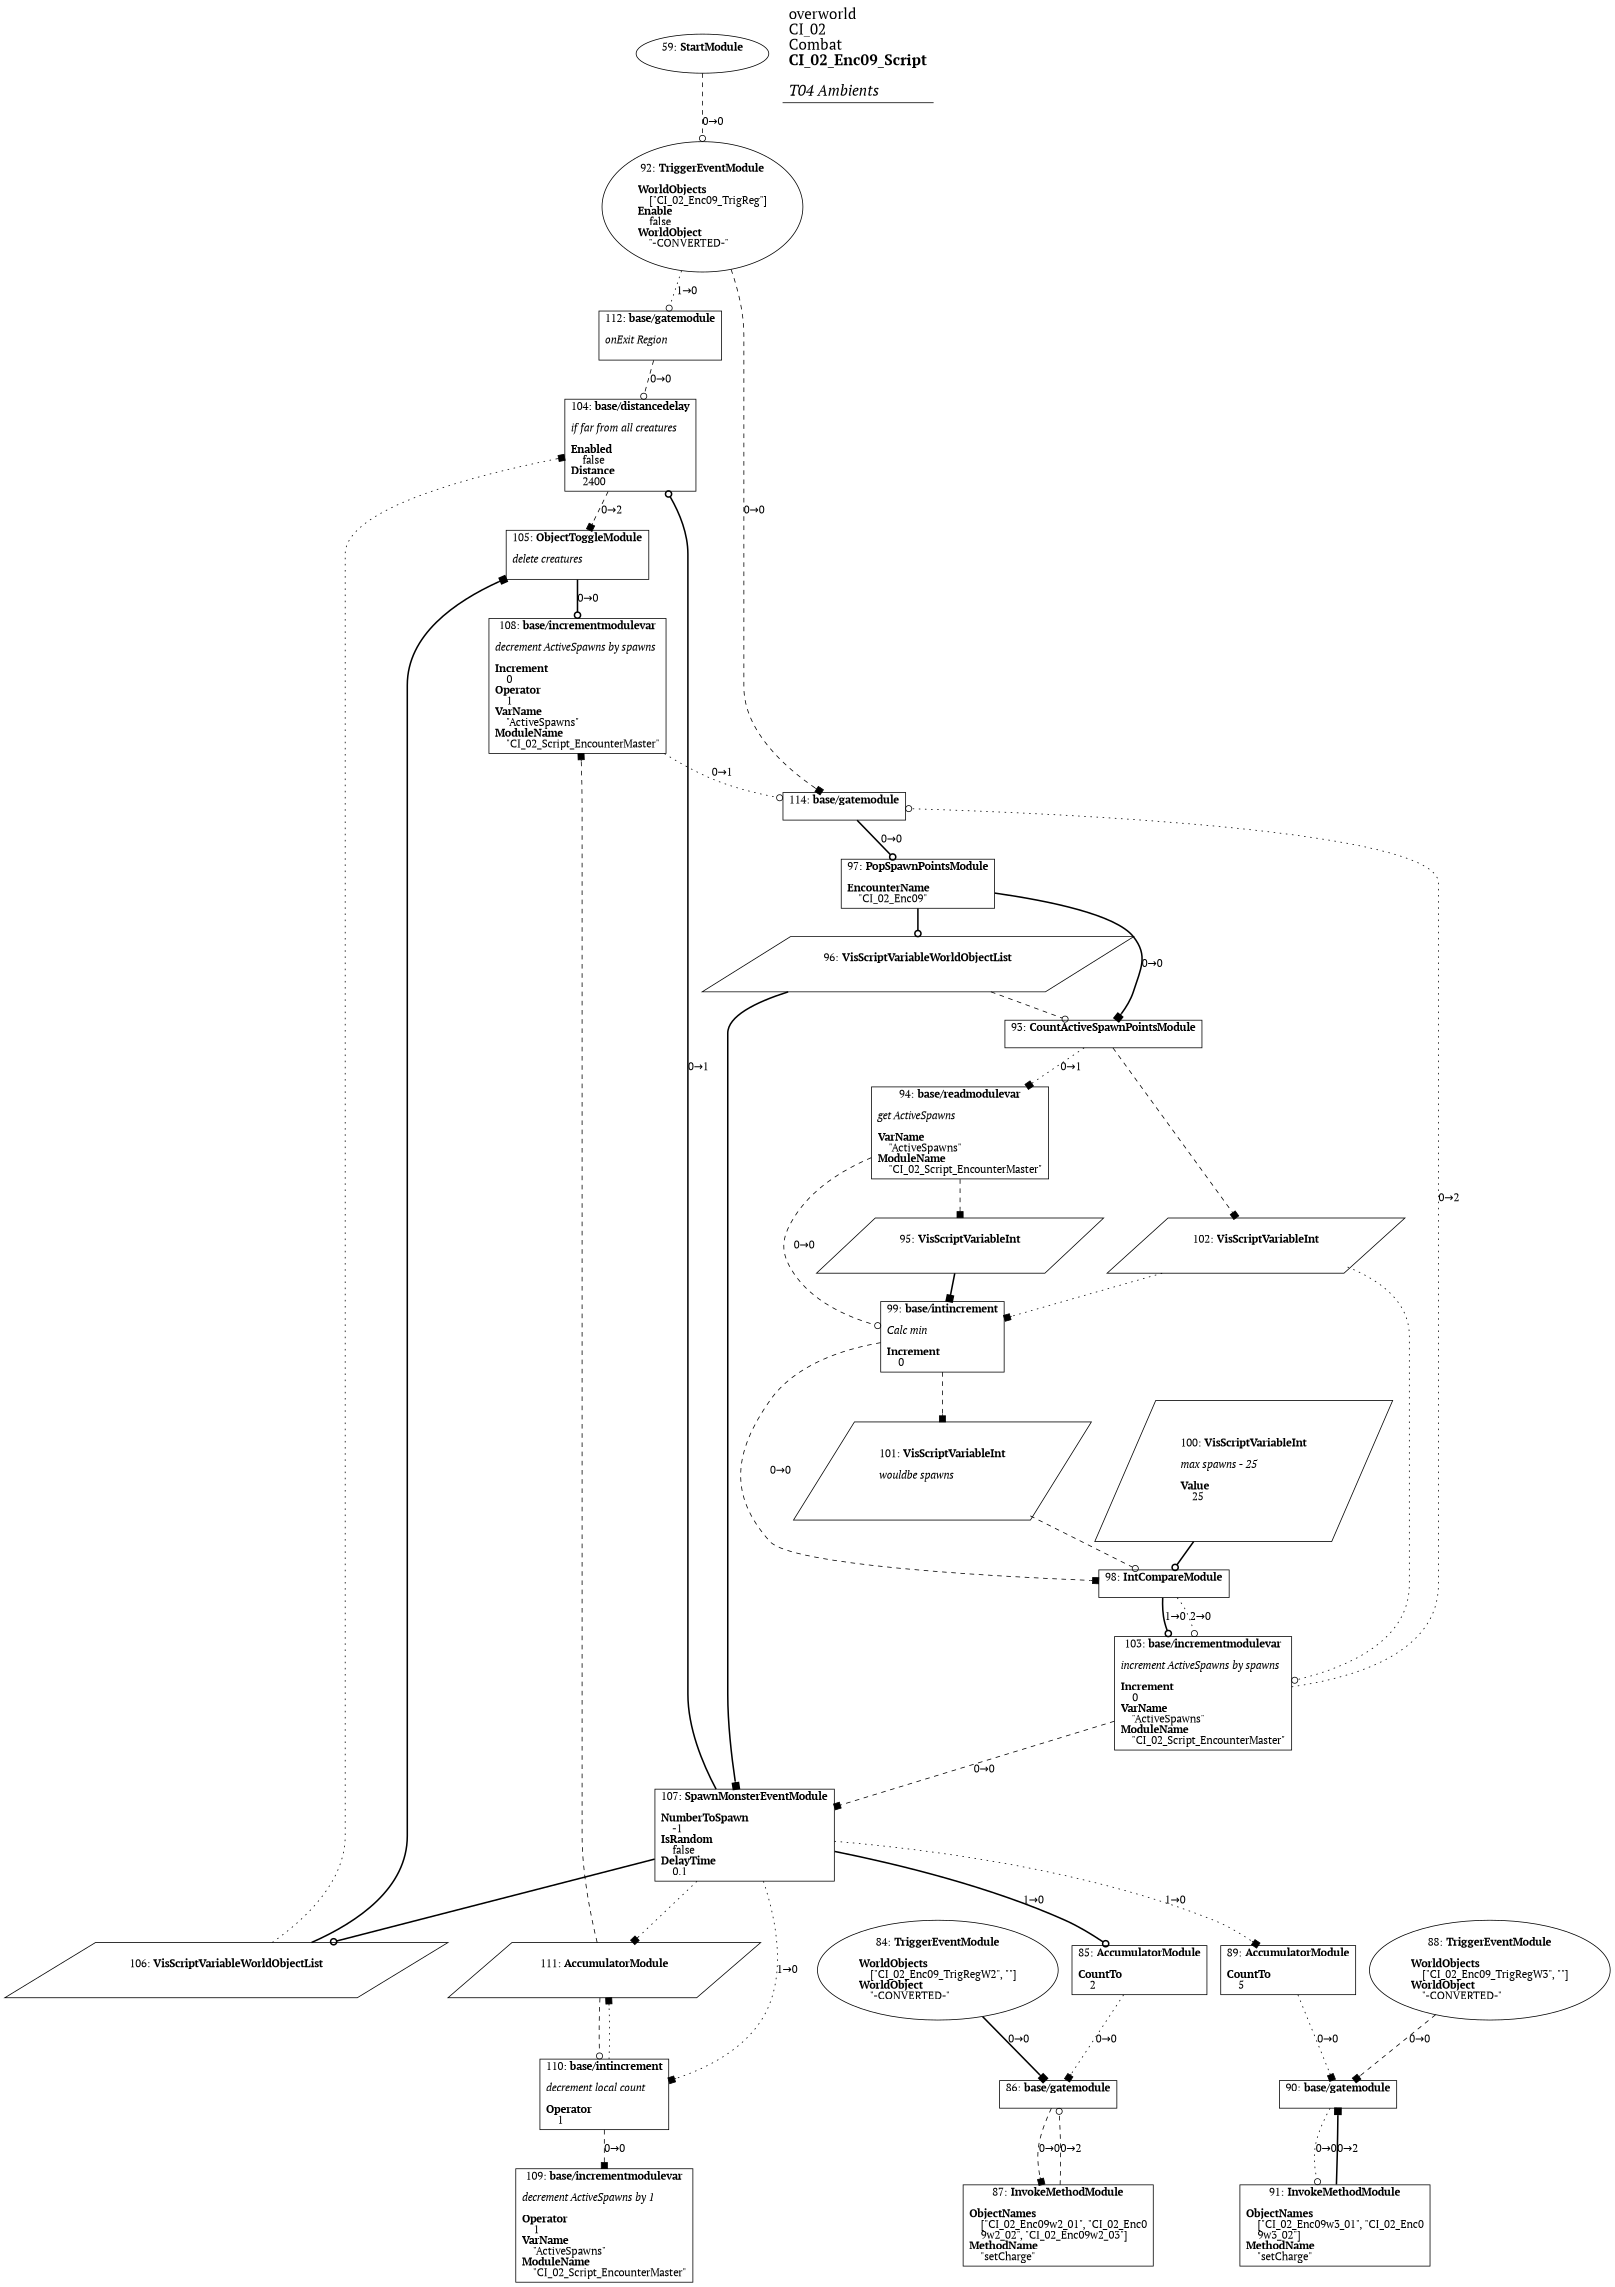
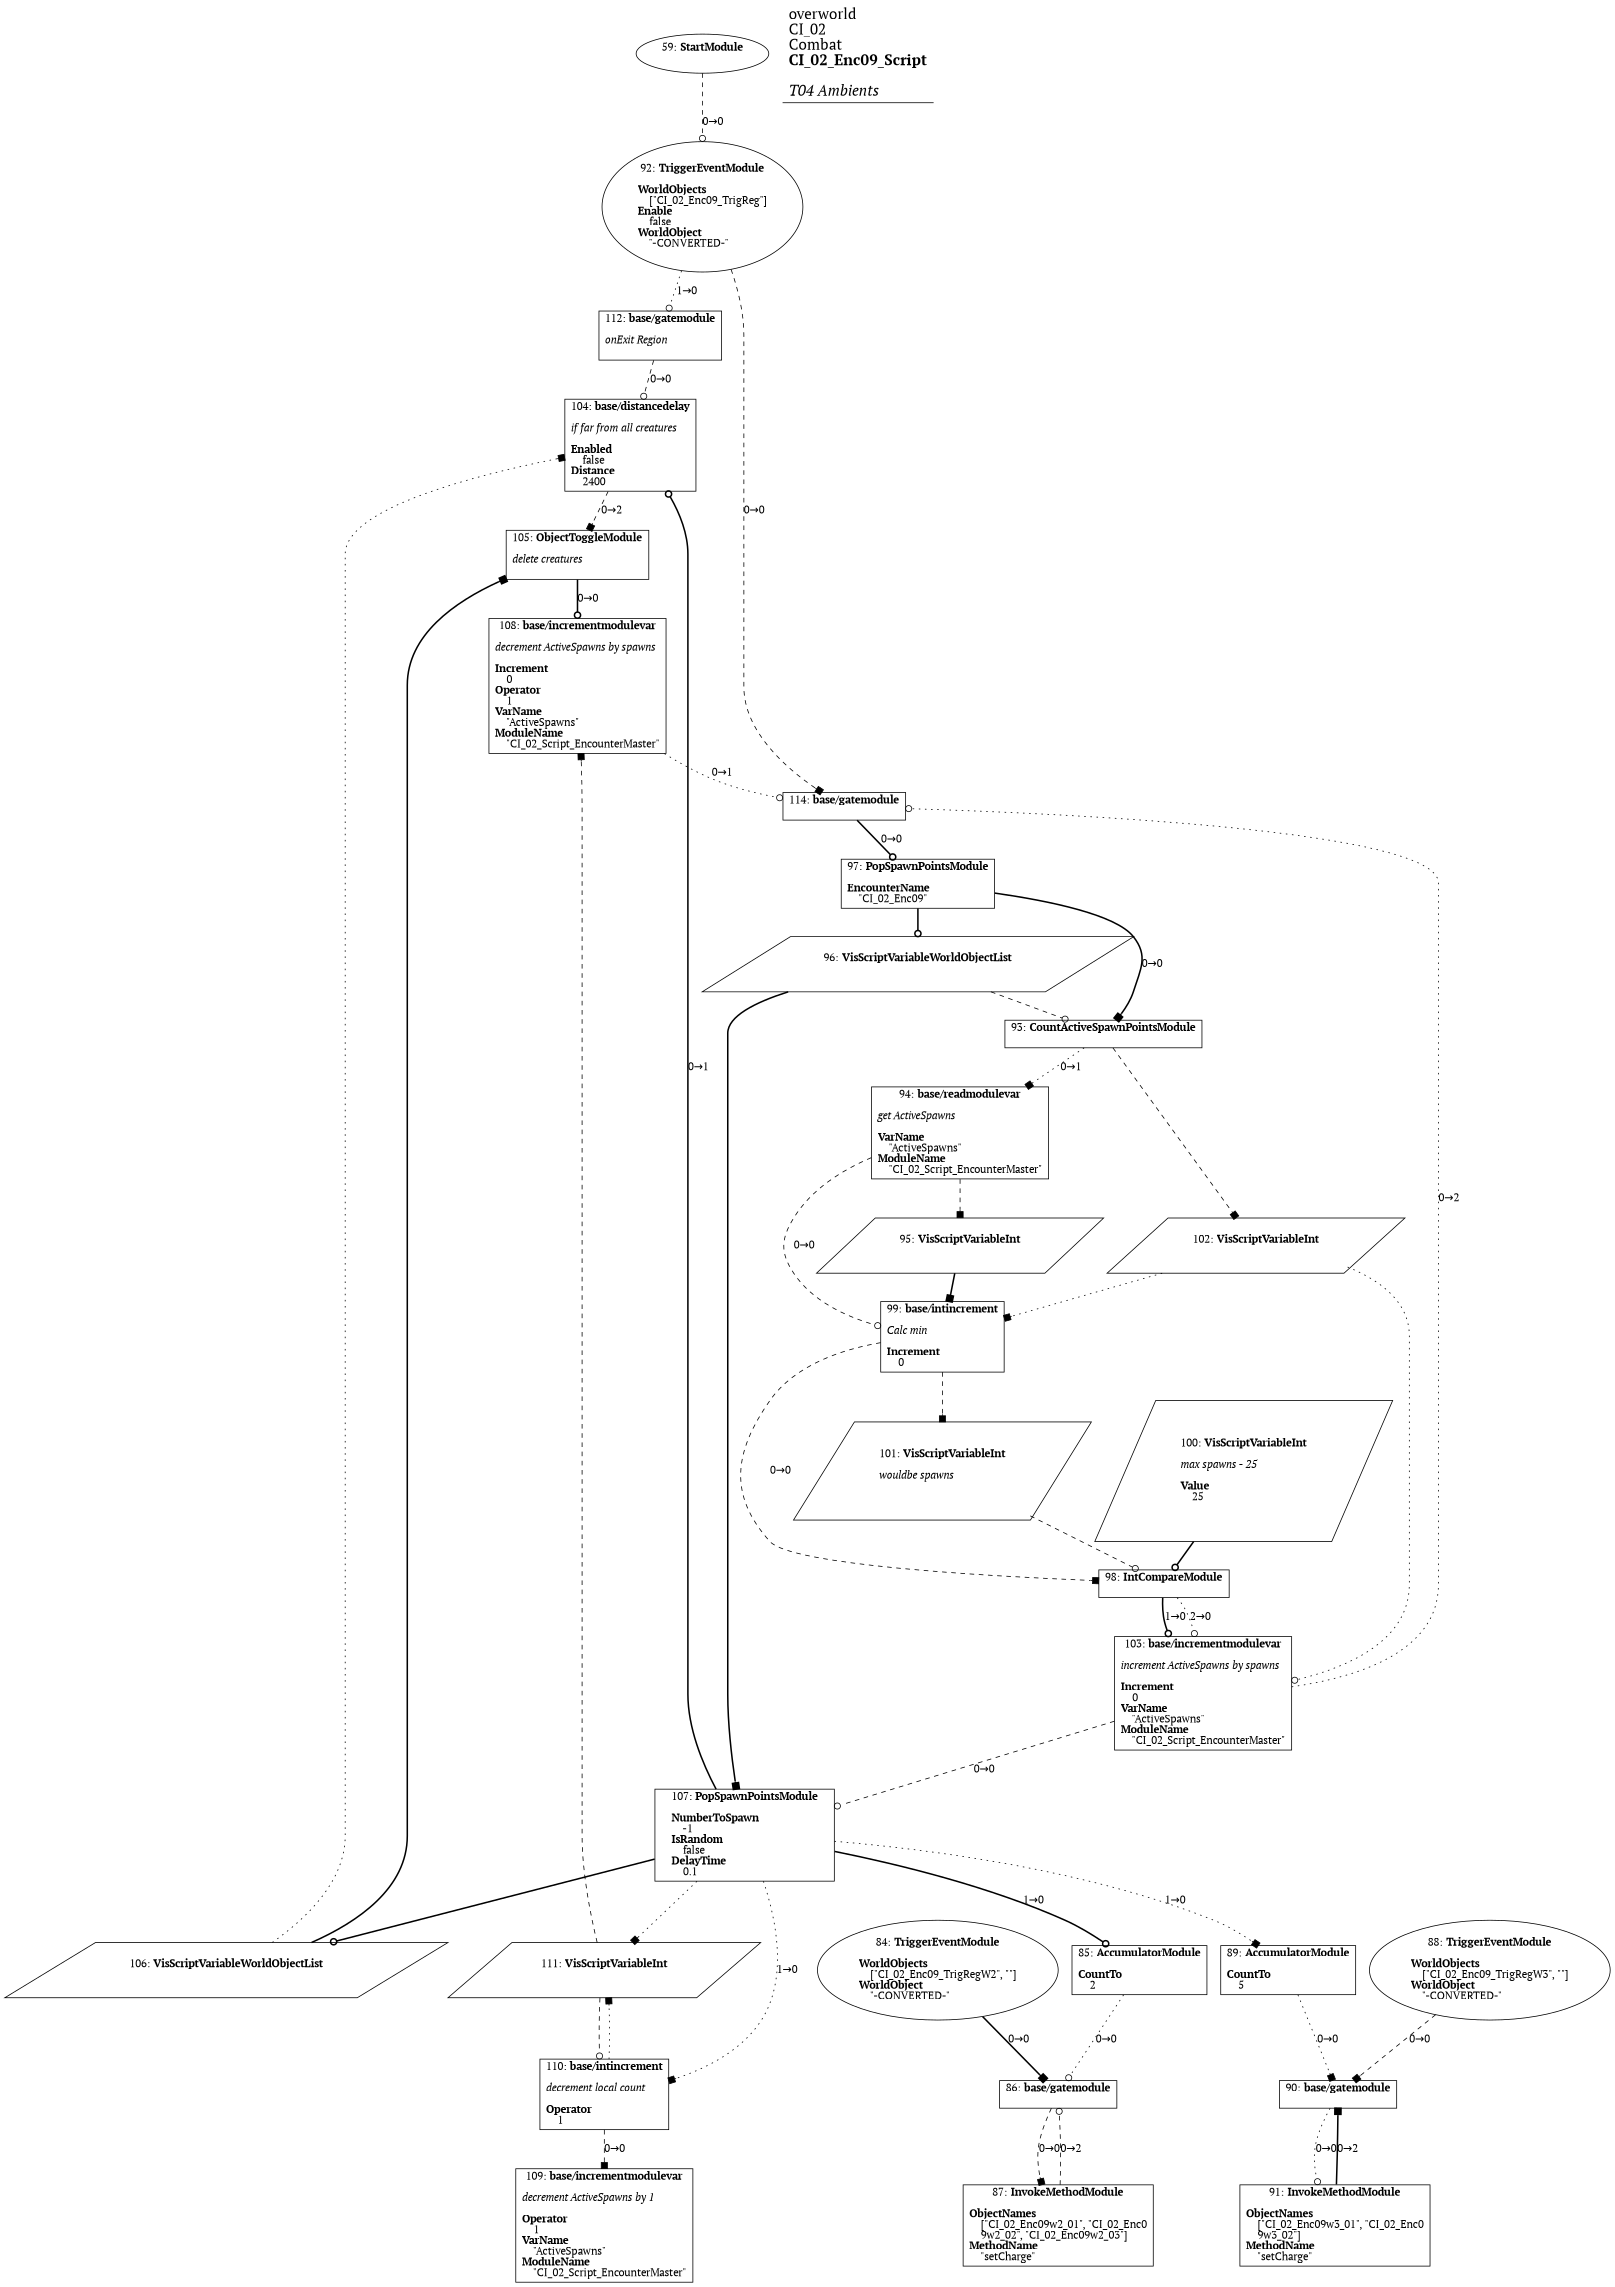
  digraph {
    fontname="PT Serif"
    splines=spline
    node [fontname="PT Serif" shape=box]
    edge [arrowhead=box fontname="PT Serif" style=dashed]
    n1 [label=<59: <b>StartModule</b><br/><br/>> shape=oval]
    n2 [label=<92: <b>TriggerEventModule</b><br/><br/><b>WorldObjects</b><br align="left"/>    [&quot;CI_02_Enc09_TrigReg&quot;]<br align="left"/><b>Enable</b><br align="left"/>    false<br align="left"/><b>WorldObject</b><br align="left"/>    &quot;-CONVERTED-&quot;<br align="left"/>> shape=oval]
    n3 [label=<112: <b>base/gatemodule</b><br/><br/><i>onExit Region<br align="left"/></i><br align="left"/>>]
    n4 [label=<114: <b>base/gatemodule</b><br/><br/>>]
    n5 [label=<104: <b>base/distancedelay</b><br/><br/><i>if far from all creatures<br align="left"/></i><br align="left"/><b>Enabled</b><br align="left"/>    false<br align="left"/><b>Distance</b><br align="left"/>    2400<br align="left"/>>]
    n6 [label=<97: <b>PopSpawnPointsModule</b><br/><br/><b>EncounterName</b><br align="left"/>    &quot;CI_02_Enc09&quot;<br align="left"/>>]
    n7 [label=<84: <b>TriggerEventModule</b><br/><br/><b>WorldObjects</b><br align="left"/>    [&quot;CI_02_Enc09_TrigRegW2&quot;, &quot;&quot;]<br align="left"/><b>WorldObject</b><br align="left"/>    &quot;-CONVERTED-&quot;<br align="left"/>> shape=oval]
    n8 [label=<86: <b>base/gatemodule</b><br/><br/>>]
    n9 [label=<87: <b>InvokeMethodModule</b><br/><br/><b>ObjectNames</b><br align="left"/>    [&quot;CI_02_Enc09w2_01&quot;, &quot;CI_02_Enc0<br align="left"/>    9w2_02&quot;, &quot;CI_02_Enc09w2_03&quot;]<br align="left"/><b>MethodName</b><br align="left"/>    &quot;setCharge&quot;<br align="left"/>>]
    n10 [label=<85: <b>AccumulatorModule</b><br/><br/><b>CountTo</b><br align="left"/>    2<br align="left"/>>]
    n11 [label=<88: <b>TriggerEventModule</b><br/><br/><b>WorldObjects</b><br align="left"/>    [&quot;CI_02_Enc09_TrigRegW3&quot;, &quot;&quot;]<br align="left"/><b>WorldObject</b><br align="left"/>    &quot;-CONVERTED-&quot;<br align="left"/>> shape=oval]
    n12 [label=<90: <b>base/gatemodule</b><br/><br/>>]
    n13 [label=<91: <b>InvokeMethodModule</b><br/><br/><b>ObjectNames</b><br align="left"/>    [&quot;CI_02_Enc09w3_01&quot;, &quot;CI_02_Enc0<br align="left"/>    9w3_02&quot;]<br align="left"/><b>MethodName</b><br align="left"/>    &quot;setCharge&quot;<br align="left"/>>]
    n14 [label=<89: <b>AccumulatorModule</b><br/><br/><b>CountTo</b><br align="left"/>    5<br align="left"/>>]
    n15 [label=<105: <b>ObjectToggleModule</b><br/><br/><i>delete creatures<br align="left"/></i><br align="left"/>>]
    n16 [label=<93: <b>CountActiveSpawnPointsModule</b><br/><br/>>]
    n17 [label=<96: <b>VisScriptVariableWorldObjectList</b><br/><br/>> shape=parallelogram]
    n18 [label=<94: <b>base/readmodulevar</b><br/><br/><i>get ActiveSpawns<br align="left"/></i><br align="left"/><b>VarName</b><br align="left"/>    &quot;ActiveSpawns&quot;<br align="left"/><b>ModuleName</b><br align="left"/>    &quot;CI_02_Script_EncounterMaster&quot;<br align="left"/>>]
    n19 [label=<102: <b>VisScriptVariableInt</b><br/><br/>> shape=parallelogram]
    n20 [label=<99: <b>base/intincrement</b><br/><br/><i>Calc min<br align="left"/></i><br align="left"/><b>Increment</b><br align="left"/>    0<br align="left"/>>]
    n21 [label=<95: <b>VisScriptVariableInt</b><br/><br/>> shape=parallelogram]
    n22 [label=<103: <b>base/incrementmodulevar</b><br/><br/><i>increment ActiveSpawns by spawns<br align="left"/></i><br align="left"/><b>Increment</b><br align="left"/>    0<br align="left"/><b>VarName</b><br align="left"/>    &quot;ActiveSpawns&quot;<br align="left"/><b>ModuleName</b><br align="left"/>    &quot;CI_02_Script_EncounterMaster&quot;<br align="left"/>>]
    n23 [label=<98: <b>IntCompareModule</b><br/><br/>>]
    n24 [label=<101: <b>VisScriptVariableInt</b><br/><br/><i>wouldbe spawns<br align="left"/></i><br align="left"/>> shape=parallelogram]
-   n25 [label=<107: <b>SpawnMonsterEventModule</b><br/><br/><b>NumberToSpawn</b><br align="left"/>    -1<br align="left"/><b>IsRandom</b><br align="left"/>    false<br align="left"/><b>DelayTime</b><br align="left"/>    0.1<br align="left"/>>]
+   n25 [label=<107: <b>PopSpawnPointsModule</b><br/><br/><b>NumberToSpawn</b><br align="left"/>    -1<br align="left"/><b>IsRandom</b><br align="left"/>    false<br align="left"/><b>DelayTime</b><br align="left"/>    0.1<br align="left"/>>]
    n26 [label=<106: <b>VisScriptVariableWorldObjectList</b><br/><br/>> shape=parallelogram]
    n27 [label=<110: <b>base/intincrement</b><br/><br/><i>decrement local count<br align="left"/></i><br align="left"/><b>Operator</b><br align="left"/>    1<br align="left"/>>]
-   n28 [label=<111: <b>AccumulatorModule</b><br/><br/>> shape=parallelogram]
+   n28 [label=<111: <b>VisScriptVariableInt</b><br/><br/>> shape=parallelogram]
    n29 [label=<100: <b>VisScriptVariableInt</b><br/><br/><i>max spawns - 25<br align="left"/></i><br align="left"/><b>Value</b><br align="left"/>    25<br align="left"/>> shape=parallelogram]
    n30 [label=<109: <b>base/incrementmodulevar</b><br/><br/><i>decrement ActiveSpawns by 1<br align="left"/></i><br align="left"/><b>Operator</b><br align="left"/>    1<br align="left"/><b>VarName</b><br align="left"/>    &quot;ActiveSpawns&quot;<br align="left"/><b>ModuleName</b><br align="left"/>    &quot;CI_02_Script_EncounterMaster&quot;<br align="left"/>>]
    n31 [label=<108: <b>base/incrementmodulevar</b><br/><br/><i>decrement ActiveSpawns by spawns<br align="left"/></i><br align="left"/><b>Increment</b><br align="left"/>    0<br align="left"/><b>Operator</b><br align="left"/>    1<br align="left"/><b>VarName</b><br align="left"/>    &quot;ActiveSpawns&quot;<br align="left"/><b>ModuleName</b><br align="left"/>    &quot;CI_02_Script_EncounterMaster&quot;<br align="left"/>>]
    n32 [label=<<font point-size="20">overworld<br align="left"/>CI_02<br align="left"/>Combat<br align="left"/><b>CI_02_Enc09_Script</b><br align="left"/><br/><i>T04 Ambients</i><br align="left"/></font>> shape=underline]
    n1 -> n2 [arrowhead=odot label="0→0"]
    n2 -> n3 [arrowhead=odot label="1→0" style=dotted]
    n2 -> n4 [label="0→0"]
    n3 -> n5 [arrowhead=odot label="0→0"]
    n4 -> n6 [arrowhead=odot label="0→0" style=bold]
    n5 -> n15 [label="0→2"]
    n6 -> n16 [label="0→0" style=bold]
    n6 -> n17 [arrowhead=odot style=bold]
    n7 -> n8 [label="0→0" style=bold]
    n8 -> n9 [label="0→0"]
    n9 -> n8 [arrowhead=odot label="0→2"]
-   n10 -> n8 [label="0→0" style=dotted]
+   n10 -> n8 [arrowhead=odot label="0→0" style=dotted]
    n11 -> n12 [label="0→0"]
    n12 -> n13 [arrowhead=odot label="0→0" style=dotted]
    n13 -> n12 [label="0→2" style=bold]
    n14 -> n12 [label="0→0" style=dotted]
    n15 -> n31 [arrowhead=odot label="0→0" style=bold]
    n16 -> n18 [label="0→1" style=dotted]
    n16 -> n19
    n17 -> n16 [arrowhead=odot]
    n17 -> n25 [style=bold]
    n18 -> n20 [arrowhead=odot label="0→0"]
    n18 -> n21
    n19 -> n20 [style=dotted]
    n19 -> n22 [arrowhead=odot style=dotted]
    n20 -> n23 [label="0→0"]
    n20 -> n24
    n21 -> n20 [style=bold]
    n22 -> n4 [arrowhead=odot label="0→2" style=dotted]
-   n22 -> n25 [label="0→0"]
+   n22 -> n25 [arrowhead=odot label="0→0"]
    n23 -> n22 [arrowhead=odot label="1→0" style=bold]
    n23 -> n22 [arrowhead=odot label="2→0" style=dotted]
    n24 -> n23 [arrowhead=odot]
    n25 -> n5 [arrowhead=odot label="0→1" style=bold]
    n25 -> n10 [arrowhead=odot label="1→0" style=bold]
    n25 -> n14 [label="1→0" style=dotted]
    n25 -> n26 [arrowhead=odot style=bold]
    n25 -> n27 [label="1→0" style=dotted]
    n25 -> n28 [style=dotted]
    n26 -> n5 [style=dotted]
    n26 -> n15 [style=bold]
    n27 -> n28 [style=dotted]
    n27 -> n30 [label="0→0"]
    n28 -> n27 [arrowhead=odot]
    n28 -> n31
    n29 -> n23 [arrowhead=odot style=bold]
    n31 -> n4 [arrowhead=odot label="0→1" style=dotted]
  }
